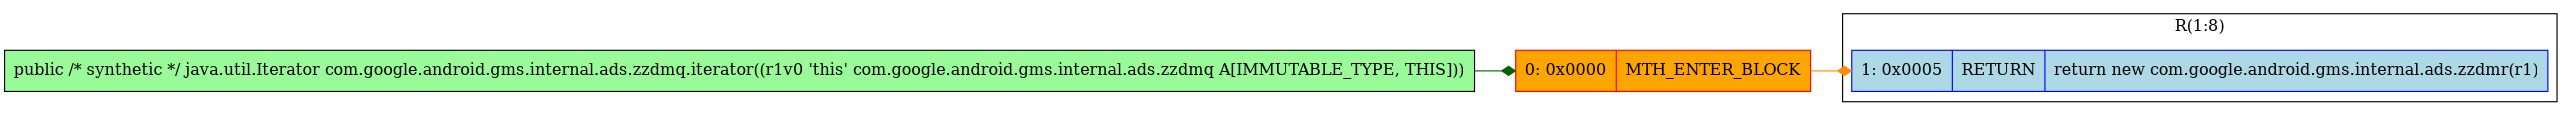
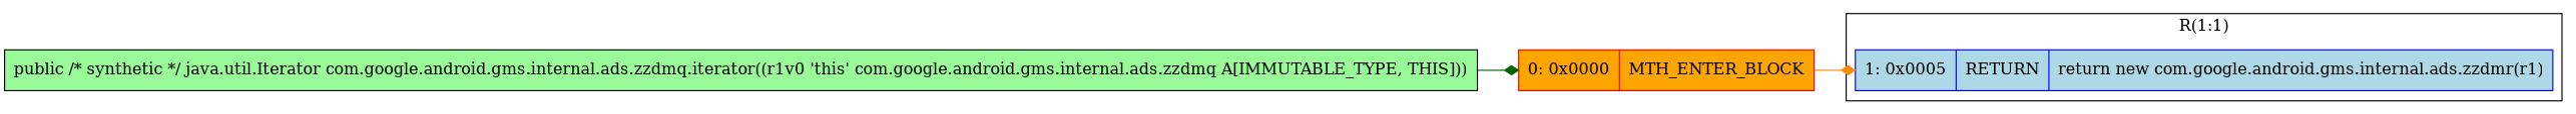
  digraph {
    rankdir=LR
    node [shape=record style=filled]
    edge [arrowhead=diamond]
    n1 [color=blue label="{1\:\ 0x0005|RETURN\l|return new com.google.android.gms.internal.ads.zzdmr(r1)\l}" fillcolor=lightblue]
    n2 [color=red label="{0\:\ 0x0000|MTH_ENTER_BLOCK\l}" fillcolor=orange]
    n3 [label="{public \/* synthetic *\/ java.util.Iterator com.google.android.gms.internal.ads.zzdmq.iterator((r1v0 'this' com.google.android.gms.internal.ads.zzdmq A[IMMUTABLE_TYPE, THIS])) }" fillcolor=palegreen]
    subgraph cluster_1 {
-     label="R(1:8)"
+     label="R(1:1)"
      n1
    }
    n2 -> n1 [color=darkorange]
    n3 -> n2 [color=darkgreen]
  }
